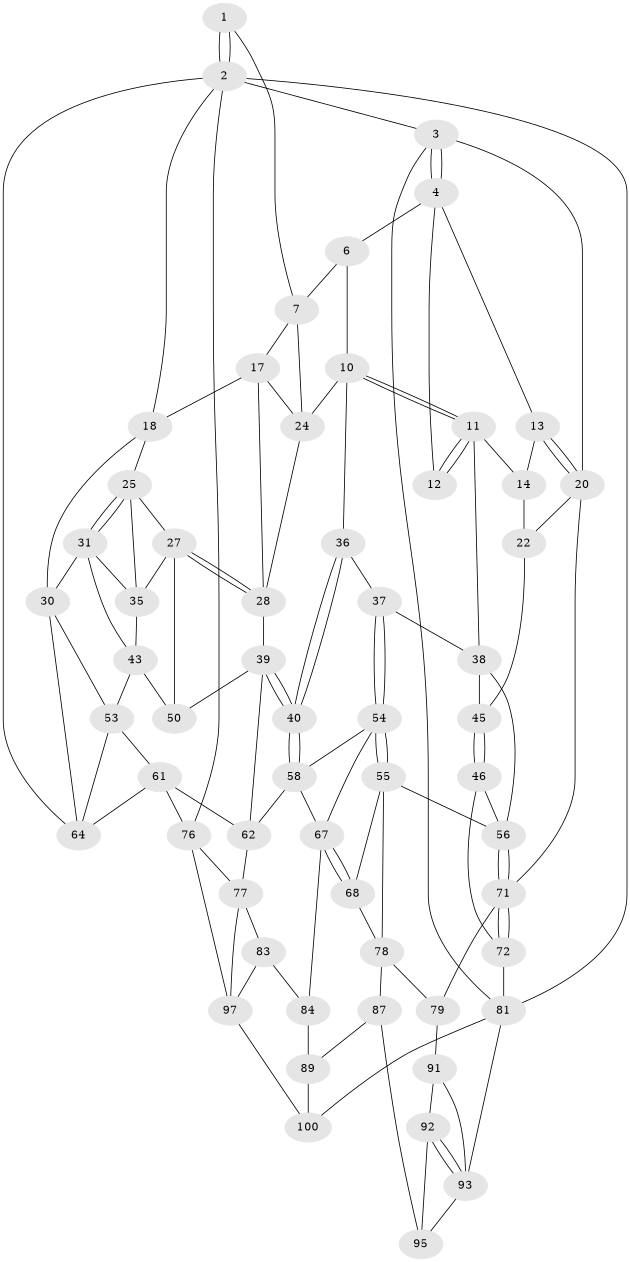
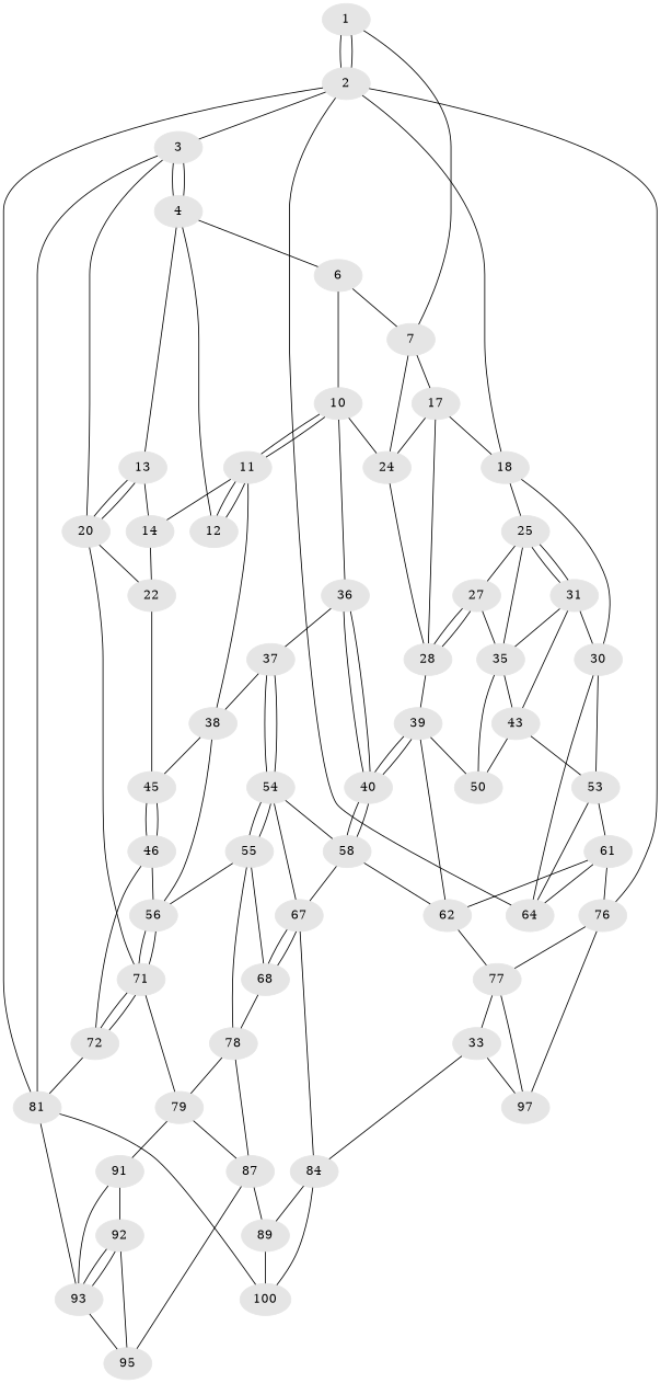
  graph {
    node [color=gray90 style=filled]
    2 [super="+63"]
    1
    7 [super="+8"]
    3
    18 [super="+19"]
    64 [super="+73"]
    76 [super="+94"]
    81 [super="+102"]
    17 [super="+23"]
    24 [super="+29"]
    4 [super="+5"]
    20 [super="+21"]
    25 [super="+26"]
    n14 [label=30 super="+52"]
    77 [super="+82"]
    97 [super="+99"]
    93 [super="+101"]
    100
    6 [super="+9"]
    12
    13
    22 [super="+44"]
    71
    10 [super="+30"]
    14 [super="+16"]
    11 [super="+15"]
    36
    28 [super="+34"]
    38 [super="+47"]
    37
    40
    45 [super="+48"]
    56 [super="+57"]
    39 [super="+51"]
    27 [super="+42"]
    31 [super="+32"]
    35 [super="+41"]
    53 [super="+60"]
    46 [super="+70"]
    72 [super="+80"]
    50
    43 [super="+49"]
    62 [super="+65"]
    61 [super="+75"]
    54 [super="+59"]
    58 [super="+66"]
    55 [super="+69"]
    67 [super="+74"]
    68
    78 [super="+86"]
    84 [super="+85"]
    79 [super="+88"]
    87 [super="+90"]
-   83
+   83 [label=33]
    89 [super="+98"]
    91
    95
    92 [super="+96"]
    2 -- 3
    2 -- 18
    2 -- 64
    2 -- 76
    2 -- 81
    1 -- 2
    1 -- 2
    1 -- 7
    7 -- 17
    7 -- 24
    3 -- 81
    3 -- 4
    3 -- 4
    3 -- 20
    18 -- 25
    18 -- n14
    76 -- 77
    76 -- 97
    81 -- 93
    81 -- 100
    17 -- 18
    17 -- 24
    17 -- 28
    24 -- 28
    4 -- 6
    4 -- 12
    4 -- 13
    20 -- 22
    20 -- 71
    25 -- 27
    25 -- 31
    25 -- 31
    25 -- 35
    n14 -- 64
    n14 -- 53
    77 -- 97
    77 -- 83
-   97 -- 100
+   84 -- 100
    93 -- 95
    6 -- 7
    6 -- 10
    13 -- 20
    13 -- 20
    13 -- 14
    22 -- 45 [weight=2]
    71 -- 72
    71 -- 72
    71 -- 79
    10 -- 24
    10 -- 11
    10 -- 11
    10 -- 36
    14 -- 22
    11 -- 12
    11 -- 12
    11 -- 14
    11 -- 38
    36 -- 37
    36 -- 40
    36 -- 40
    28 -- 39
    38 -- 45
    38 -- 56
    37 -- 38
    37 -- 54
    37 -- 54
    40 -- 58
    40 -- 58
    45 -- 46
    45 -- 46
    56 -- 71
    56 -- 71
    39 -- 40
    39 -- 40
    39 -- 50
    39 -- 62
    27 -- 28
    27 -- 28
    27 -- 35
-   27 -- 50
+   35 -- 50
    31 -- n14
    31 -- 35
    31 -- 43
    35 -- 43
    53 -- 64
    53 -- 61
    46 -- 56
    46 -- 72
    72 -- 81
    43 -- 53
    43 -- 50
    62 -- 77
    61 -- 64
    61 -- 76
    61 -- 62
    54 -- 58
    54 -- 55
    54 -- 55
    54 -- 67
    58 -- 62
    58 -- 67
    55 -- 56
    55 -- 68
    55 -- 78
    67 -- 68
    67 -- 68
    67 -- 84
    68 -- 78
    78 -- 79
    78 -- 87
    84 -- 89 [weight=2]
+   79 -- 87
    79 -- 91
    87 -- 89
    87 -- 95
    83 -- 97
    83 -- 84
    89 -- 100
    91 -- 93
    91 -- 92 [weight=2]
    92 -- 93
    92 -- 93
    92 -- 95
  }
